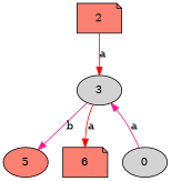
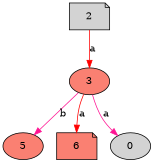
  strict digraph {
    node [fillcolor=salmon shape=ellipse style=filled]
    edge [color=red style=solid]
-   2 [shape=note]
-   3 [fillcolor=lightgrey]
+   2 [fillcolor=lightgrey shape=note]
+   3
    5
    6 [shape=note]
    0 [fillcolor=lightgrey]
    2 -> 3 [label=a]
    3 -> 5 [color=deeppink label=b]
    3 -> 6 [label=a]
-   0 -> 3 [color=deeppink label=a]
+   3 -> 0 [color=deeppink label=a]
  }
